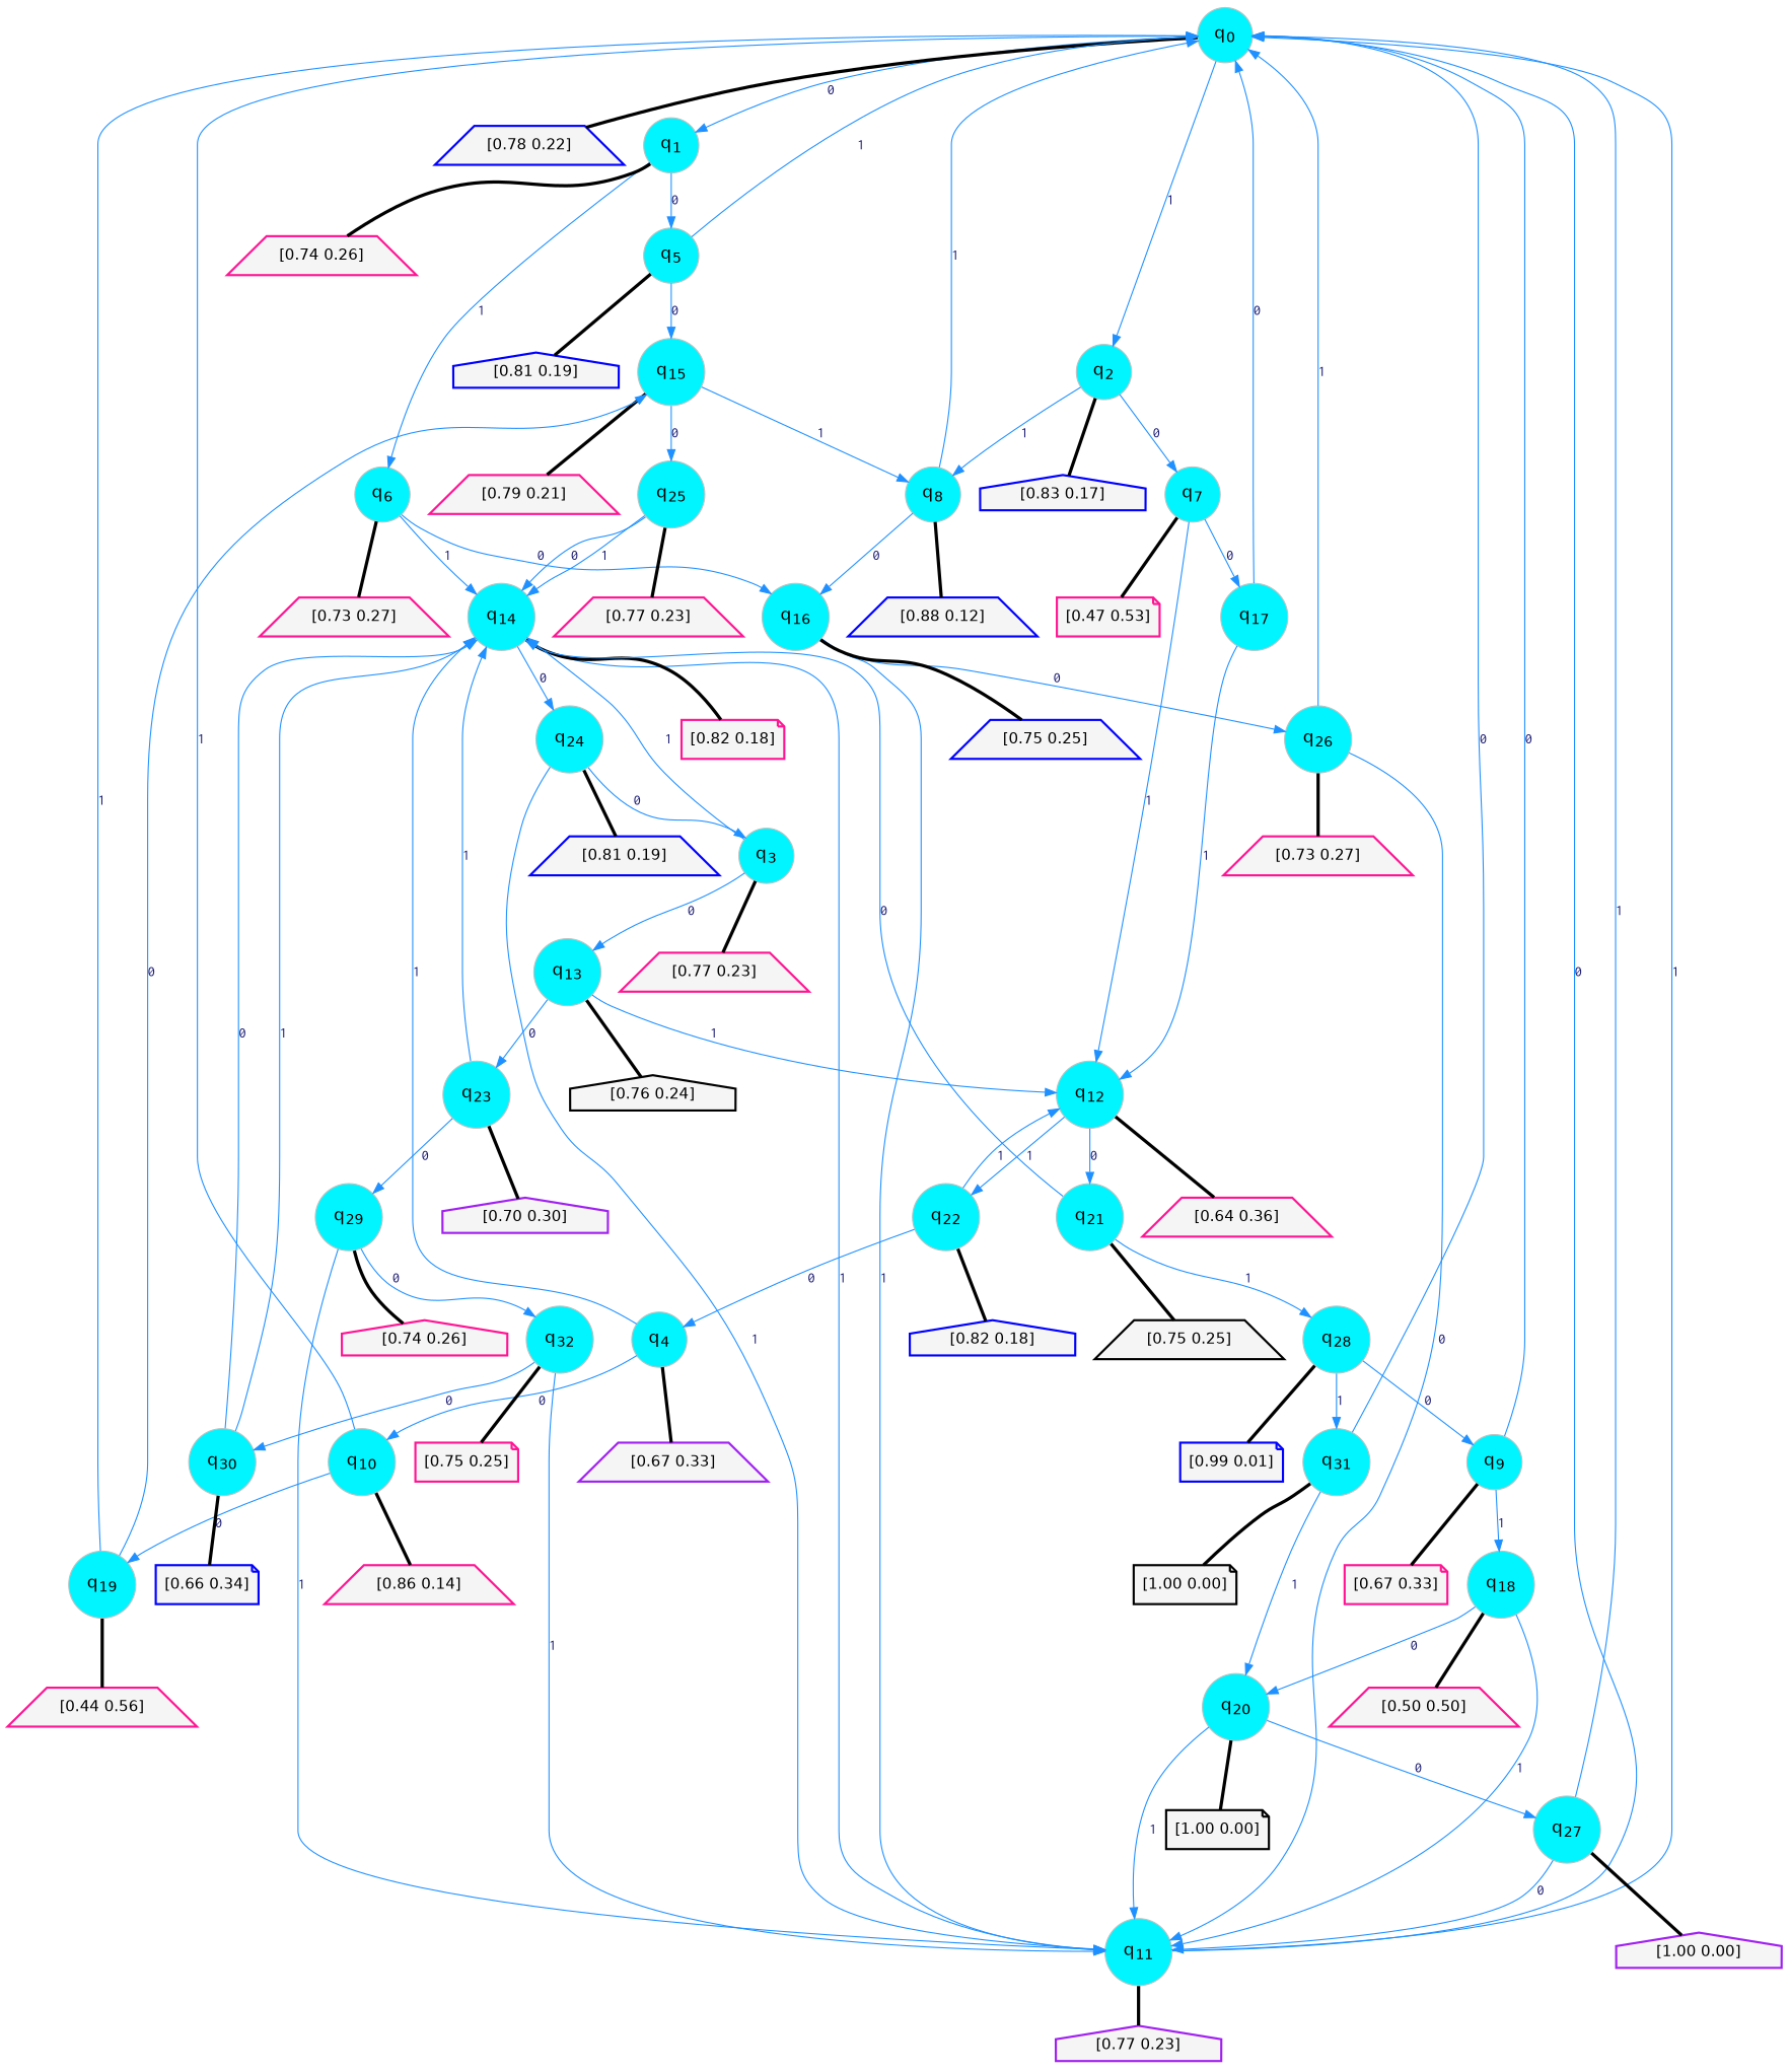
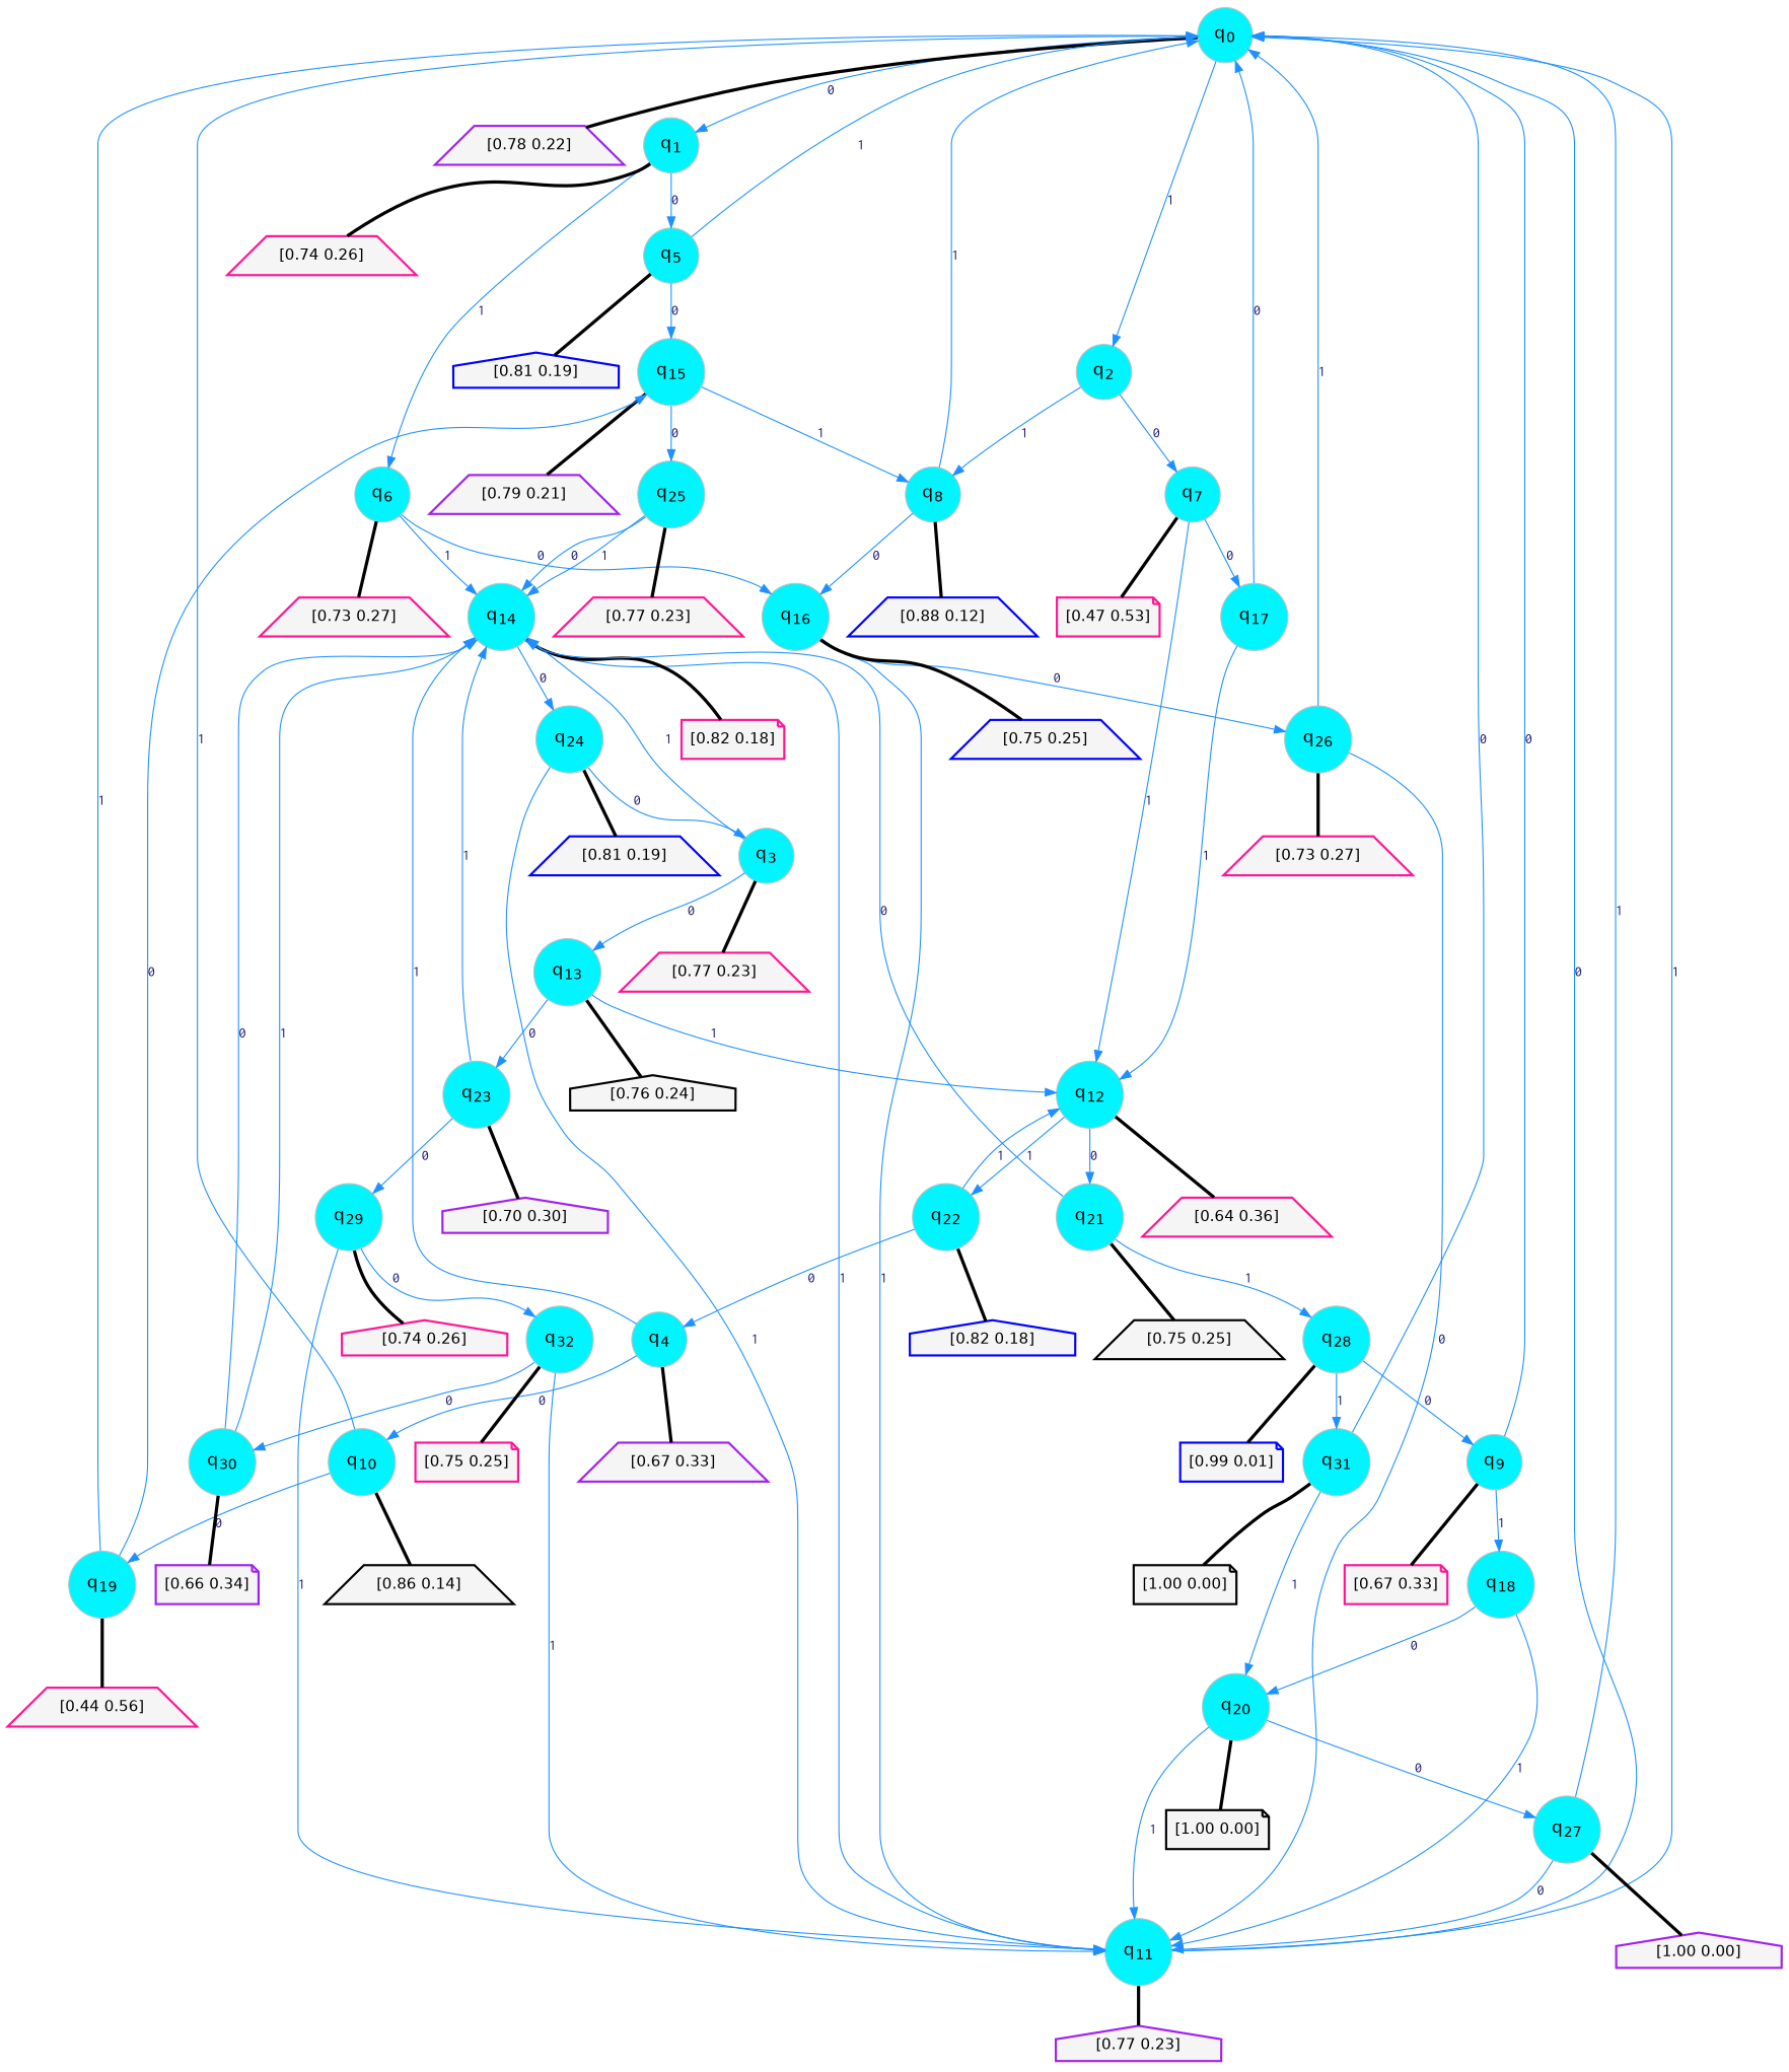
  digraph {
    rankdir=TD
    node [color=gray fillcolor=turquoise1 fontcolor=black fontname=Helvetica fontsize=16 fontweight=bold shape=circle style=filled]
    edge [arrowsize=1 color=dodgerblue1 fontcolor=midnightblue fontname=courier fontweight=bold penwidth=1 style=solid weight=20]
    n1 [label=<q<SUB>0</SUB>>]
    n2 [label=<q<SUB>1</SUB>>]
    n3 [label=<q<SUB>2</SUB>>]
-   n4 [color=blue fillcolor=whitesmoke fontsize=14 label="[0.78 0.22]" penwidth=2 shape=trapezium]
+   n4 [color=purple fillcolor=whitesmoke fontsize=14 label="[0.78 0.22]" penwidth=2 shape=trapezium]
    n5 [label=<q<SUB>5</SUB>>]
    n6 [label=<q<SUB>6</SUB>>]
    n7 [color=deeppink fillcolor=whitesmoke fontsize=14 label="[0.74 0.26]" penwidth=2 shape=trapezium]
    n8 [label=<q<SUB>7</SUB>>]
    n9 [label=<q<SUB>8</SUB>>]
-   n10 [color=blue fillcolor=whitesmoke fontsize=14 label="[0.83 0.17]" penwidth=2 shape=house]
    n11 [label=<q<SUB>15</SUB>>]
    n12 [color=blue fillcolor=whitesmoke fontsize=14 label="[0.81 0.19]" penwidth=2 shape=house]
    n13 [label=<q<SUB>14</SUB>>]
    n14 [label=<q<SUB>16</SUB>>]
    n15 [color=deeppink fillcolor=whitesmoke fontsize=14 label="[0.73 0.27]" penwidth=2 shape=trapezium]
    n16 [label=<q<SUB>12</SUB>>]
    n17 [label=<q<SUB>17</SUB>>]
    n18 [color=deeppink fillcolor=whitesmoke fontsize=14 label="[0.47 0.53]" penwidth=2 shape=note]
    n19 [color=blue fillcolor=whitesmoke fontsize=14 label="[0.88 0.12]" penwidth=2 shape=trapezium]
    n20 [label=<q<SUB>3</SUB>>]
    n21 [label=<q<SUB>13</SUB>>]
    n22 [color=deeppink fillcolor=whitesmoke fontsize=14 label="[0.77 0.23]" penwidth=2 shape=trapezium]
    n23 [label=<q<SUB>23</SUB>>]
    n24 [color=black fillcolor=whitesmoke fontsize=14 label="[0.76 0.24]" penwidth=2 shape=house]
    n25 [label=<q<SUB>11</SUB>>]
    n26 [label=<q<SUB>24</SUB>>]
    n27 [color=deeppink fillcolor=whitesmoke fontsize=14 label="[0.82 0.18]" penwidth=2 shape=note]
    n28 [label=<q<SUB>4</SUB>>]
    n29 [label=<q<SUB>10</SUB>>]
    n30 [color=purple fillcolor=whitesmoke fontsize=14 label="[0.67 0.33]" penwidth=2 shape=trapezium]
    n31 [label=<q<SUB>19</SUB>>]
-   n32 [color=deeppink fillcolor=whitesmoke fontsize=14 label="[0.86 0.14]" penwidth=2 shape=trapezium]
+   n32 [color=black fillcolor=whitesmoke fontsize=14 label="[0.86 0.14]" penwidth=2 shape=trapezium]
    n33 [label=<q<SUB>25</SUB>>]
-   n34 [color=deeppink fillcolor=whitesmoke fontsize=14 label="[0.79 0.21]" penwidth=2 shape=trapezium]
+   n34 [color=purple fillcolor=whitesmoke fontsize=14 label="[0.79 0.21]" penwidth=2 shape=trapezium]
    n35 [label=<q<SUB>26</SUB>>]
    n36 [color=blue fillcolor=whitesmoke fontsize=14 label="[0.75 0.25]" penwidth=2 shape=trapezium]
    n37 [label=<q<SUB>21</SUB>>]
    n38 [label=<q<SUB>22</SUB>>]
    n39 [color=deeppink fillcolor=whitesmoke fontsize=14 label="[0.64 0.36]" penwidth=2 shape=trapezium]
    n40 [label=<q<SUB>9</SUB>>]
    n41 [label=<q<SUB>18</SUB>>]
    n42 [color=deeppink fillcolor=whitesmoke fontsize=14 label="[0.67 0.33]" penwidth=2 shape=note]
    n43 [label=<q<SUB>20</SUB>>]
-   n44 [color=deeppink fillcolor=whitesmoke fontsize=14 label="[0.50 0.50]" penwidth=2 shape=trapezium]
    n45 [color=deeppink fillcolor=whitesmoke fontsize=14 label="[0.44 0.56]" penwidth=2 shape=trapezium]
    n46 [color=purple fillcolor=whitesmoke fontsize=14 label="[0.77 0.23]" penwidth=2 shape=house]
    n47 [label=<q<SUB>28</SUB>>]
    n48 [color=black fillcolor=whitesmoke fontsize=14 label="[0.75 0.25]" penwidth=2 shape=trapezium]
    n49 [color=blue fillcolor=whitesmoke fontsize=14 label="[0.82 0.18]" penwidth=2 shape=house]
    n50 [label=<q<SUB>29</SUB>>]
    n51 [color=purple fillcolor=whitesmoke fontsize=14 label="[0.70 0.30]" penwidth=2 shape=house]
    n52 [color=blue fillcolor=whitesmoke fontsize=14 label="[0.81 0.19]" penwidth=2 shape=trapezium]
    n53 [color=deeppink fillcolor=whitesmoke fontsize=14 label="[0.77 0.23]" penwidth=2 shape=trapezium]
    n54 [color=deeppink fillcolor=whitesmoke fontsize=14 label="[0.73 0.27]" penwidth=2 shape=trapezium]
    n55 [label=<q<SUB>27</SUB>>]
    n56 [color=black fillcolor=whitesmoke fontsize=14 label="[1.00 0.00]" penwidth=2 shape=note]
    n57 [color=purple fillcolor=whitesmoke fontsize=14 label="[1.00 0.00]" penwidth=2 shape=house]
    n58 [label=<q<SUB>31</SUB>>]
    n59 [color=blue fillcolor=whitesmoke fontsize=14 label="[0.99 0.01]" penwidth=2 shape=note]
    n60 [label=<q<SUB>32</SUB>>]
    n61 [color=deeppink fillcolor=whitesmoke fontsize=14 label="[0.74 0.26]" penwidth=2 shape=house]
    n62 [color=black fillcolor=whitesmoke fontsize=14 label="[1.00 0.00]" penwidth=2 shape=note]
    n63 [label=<q<SUB>30</SUB>>]
    n64 [color=deeppink fillcolor=whitesmoke fontsize=14 label="[0.75 0.25]" penwidth=2 shape=note]
-   n65 [color=blue fillcolor=whitesmoke fontsize=14 label="[0.66 0.34]" penwidth=2 shape=note]
+   n65 [color=purple fillcolor=whitesmoke fontsize=14 label="[0.66 0.34]" penwidth=2 shape=note]
    n1 -> n2 [label=0]
    n1 -> n3 [label=1]
    n1 -> n4 [arrowhead=none color=black penwidth=3]
    n2 -> n5 [label=0]
    n2 -> n6 [label=1]
    n2 -> n7 [arrowhead=none color=black penwidth=3]
    n3 -> n8 [label=0]
    n3 -> n9 [label=1]
-   n3 -> n10 [arrowhead=none color=black penwidth=3]
    n5 -> n1 [label=1]
    n5 -> n11 [label=0]
    n5 -> n12 [arrowhead=none color=black penwidth=3]
    n6 -> n13 [label=1]
    n6 -> n14 [label=0]
    n6 -> n15 [arrowhead=none color=black penwidth=3]
    n8 -> n16 [label=1]
    n8 -> n17 [label=0]
    n8 -> n18 [arrowhead=none color=black penwidth=3]
    n9 -> n1 [label=1]
    n9 -> n14 [label=0]
    n9 -> n19 [arrowhead=none color=black penwidth=3]
    n11 -> n9 [label=1]
    n11 -> n33 [label=0]
    n11 -> n34 [arrowhead=none color=black penwidth=3]
    n13 -> n25 [label=1]
    n13 -> n26 [label=0]
    n13 -> n27 [arrowhead=none color=black penwidth=3]
    n14 -> n25 [label=1]
    n14 -> n35 [label=0]
    n14 -> n36 [arrowhead=none color=black penwidth=3]
    n16 -> n37 [label=0]
    n16 -> n38 [label=1]
    n16 -> n39 [arrowhead=none color=black penwidth=3]
    n17 -> n1 [label=0]
    n17 -> n16 [label=1]
    n20 -> n13 [label=1]
    n20 -> n21 [label=0]
    n20 -> n22 [arrowhead=none color=black penwidth=3]
    n21 -> n16 [label=1]
    n21 -> n23 [label=0]
    n21 -> n24 [arrowhead=none color=black penwidth=3]
    n23 -> n13 [label=1]
    n23 -> n50 [label=0]
    n23 -> n51 [arrowhead=none color=black penwidth=3]
    n25 -> n1 [label=0]
    n25 -> n1 [label=1]
    n25 -> n46 [arrowhead=none color=black penwidth=3]
    n26 -> n20 [label=0]
    n26 -> n25 [label=1]
    n26 -> n52 [arrowhead=none color=black penwidth=3]
    n28 -> n13 [label=1]
    n28 -> n29 [label=0]
    n28 -> n30 [arrowhead=none color=black penwidth=3]
    n29 -> n1 [label=1]
    n29 -> n31 [label=0]
    n29 -> n32 [arrowhead=none color=black penwidth=3]
    n31 -> n1 [label=1]
    n31 -> n11 [label=0]
    n31 -> n45 [arrowhead=none color=black penwidth=3]
    n33 -> n13 [label=0]
    n33 -> n13 [label=1]
    n33 -> n53 [arrowhead=none color=black penwidth=3]
    n35 -> n1 [label=1]
    n35 -> n25 [label=0]
    n35 -> n54 [arrowhead=none color=black penwidth=3]
    n37 -> n13 [label=0]
    n37 -> n47 [label=1]
    n37 -> n48 [arrowhead=none color=black penwidth=3]
    n38 -> n16 [label=1]
    n38 -> n28 [label=0]
    n38 -> n49 [arrowhead=none color=black penwidth=3]
    n40 -> n1 [label=0]
    n40 -> n41 [label=1]
    n40 -> n42 [arrowhead=none color=black penwidth=3]
    n41 -> n25 [label=1]
    n41 -> n43 [label=0]
-   n41 -> n44 [arrowhead=none color=black penwidth=3]
    n43 -> n25 [label=1]
    n43 -> n55 [label=0]
    n43 -> n56 [arrowhead=none color=black penwidth=3]
    n47 -> n40 [label=0]
    n47 -> n58 [label=1]
    n47 -> n59 [arrowhead=none color=black penwidth=3]
    n50 -> n25 [label=1]
    n50 -> n60 [label=0]
    n50 -> n61 [arrowhead=none color=black penwidth=3]
    n55 -> n1 [label=1]
    n55 -> n25 [label=0]
    n55 -> n57 [arrowhead=none color=black penwidth=3]
    n58 -> n1 [label=0]
    n58 -> n43 [label=1]
    n58 -> n62 [arrowhead=none color=black penwidth=3]
    n60 -> n25 [label=1]
    n60 -> n63 [label=0]
    n60 -> n64 [arrowhead=none color=black penwidth=3]
    n63 -> n13 [label=0]
    n63 -> n13 [label=1]
    n63 -> n65 [arrowhead=none color=black penwidth=3]
  }
